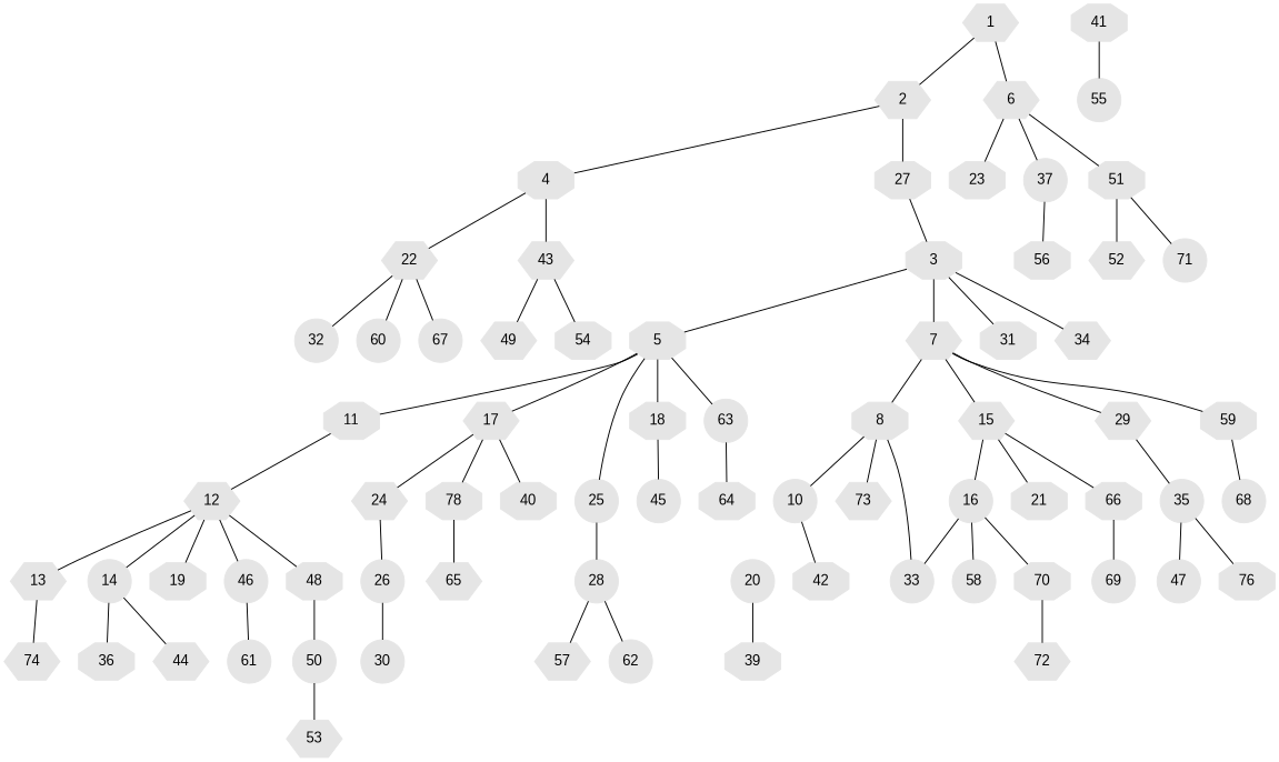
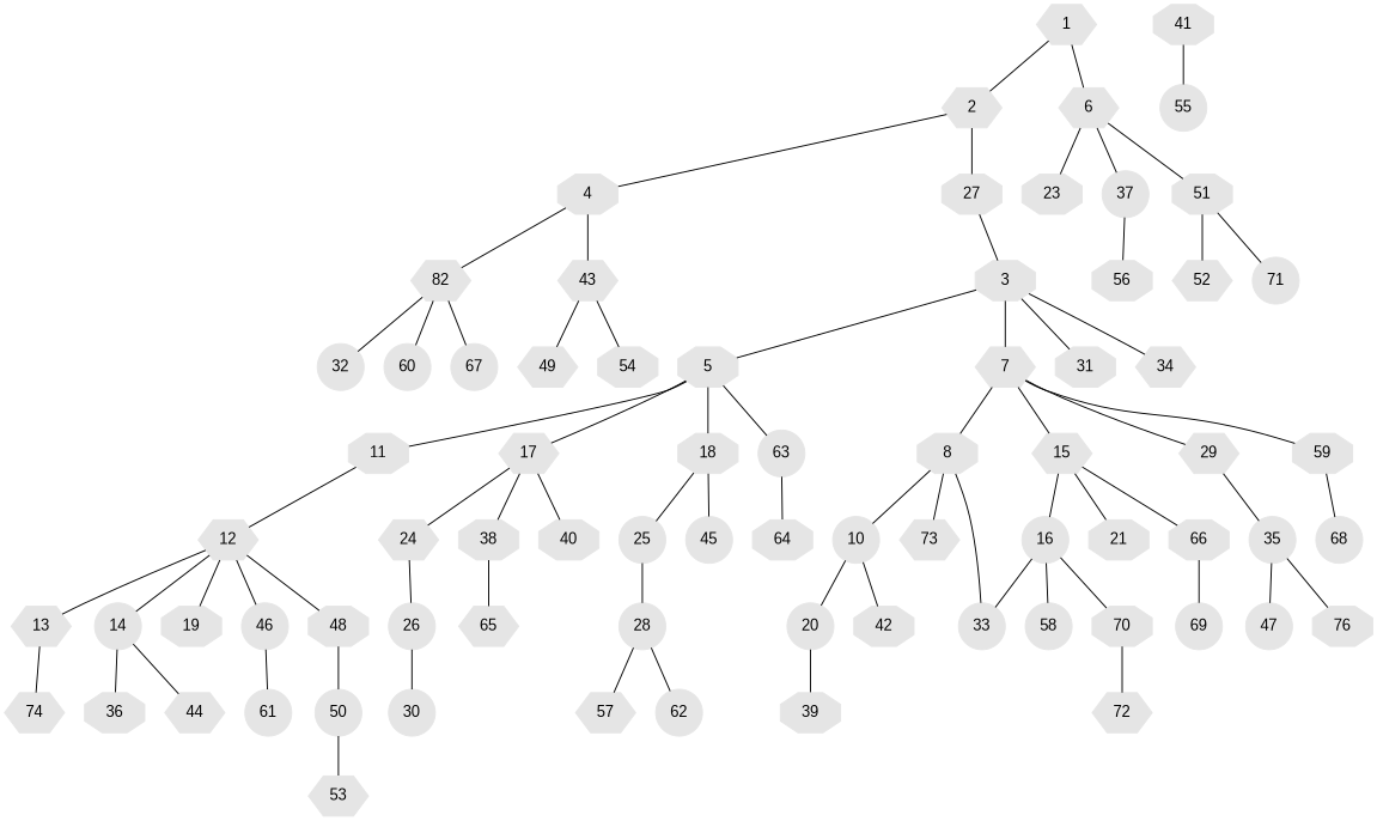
  graph {
    fontname="Liberation Sans"
    node [color=gray90 fontname="Liberation Sans" shape=octagon style=filled]
    edge [fontname="Liberation Sans"]
    1 [shape=hexagon]
    2 [shape=hexagon]
    6 [shape=hexagon]
    4
    27
    23
    37 [shape=circle]
    51
    3
    5
    7 [shape=hexagon]
    31
    34 [shape=hexagon]
-   22 [shape=hexagon]
+   22 [shape=hexagon label=82]
    43 [shape=hexagon]
    11
    17 [shape=hexagon]
    18
    25 [shape=circle]
    63 [shape=circle]
    8
    15 [shape=hexagon]
    29 [shape=hexagon]
    59
    32 [shape=circle]
    60 [shape=circle]
    67 [shape=circle]
    49 [shape=hexagon]
    54
    12 [shape=hexagon]
    24 [shape=hexagon]
-   38 [label=78]
+   38
    40
    45 [shape=circle]
    28 [shape=circle]
    64
    56
    52 [shape=hexagon]
    71 [shape=circle]
    10 [shape=circle]
    73 [shape=hexagon]
    33 [shape=circle]
    16 [shape=circle]
    21
    66
    35 [shape=circle]
    68 [shape=circle]
    20 [shape=circle]
    42
    55 [shape=circle]
    41
    39
    13 [shape=hexagon]
    14 [shape=circle]
    19
    46 [shape=circle]
    48
    74 [shape=hexagon]
    36
    44 [shape=hexagon]
    61 [shape=circle]
    50 [shape=circle]
    58 [shape=circle]
    70
    69 [shape=circle]
    72 [shape=hexagon]
    26 [shape=circle]
    65 [shape=hexagon]
    30 [shape=circle]
    57 [shape=hexagon]
    62 [shape=circle]
    53 [shape=hexagon]
    47 [shape=circle]
    n74 [label=76]
    1 -- 2
    1 -- 6
    2 -- 4
    2 -- 27
    6 -- 23
    6 -- 37
    6 -- 51
    4 -- 22
    4 -- 43
    27 -- 3
    37 -- 56
    51 -- 52
    51 -- 71
    3 -- 5
    3 -- 7
    3 -- 31
    3 -- 34
    5 -- 11
    5 -- 17
    5 -- 18
-   5 -- 25
+   18 -- 25
    5 -- 63
    7 -- 8
    7 -- 15
    7 -- 29
    7 -- 59
    22 -- 32
    22 -- 60
    22 -- 67
    43 -- 49
    43 -- 54
    11 -- 12
    17 -- 24
    17 -- 38
    17 -- 40
    18 -- 45
    25 -- 28
    63 -- 64
    8 -- 10
    8 -- 73
    8 -- 33
    15 -- 16
    15 -- 21
    15 -- 66
    29 -- 35
    59 -- 68
    12 -- 13
    12 -- 14
    12 -- 19
    12 -- 46
    12 -- 48
    24 -- 26
    38 -- 65
    28 -- 57
    28 -- 62
+   10 -- 20
    10 -- 42
    16 -- 33
    16 -- 58
    16 -- 70
    66 -- 69
    35 -- 47
    35 -- n74
    20 -- 39
    41 -- 55
    13 -- 74
    14 -- 36
    14 -- 44
    46 -- 61
    48 -- 50
    50 -- 53
    70 -- 72
    26 -- 30
  }
